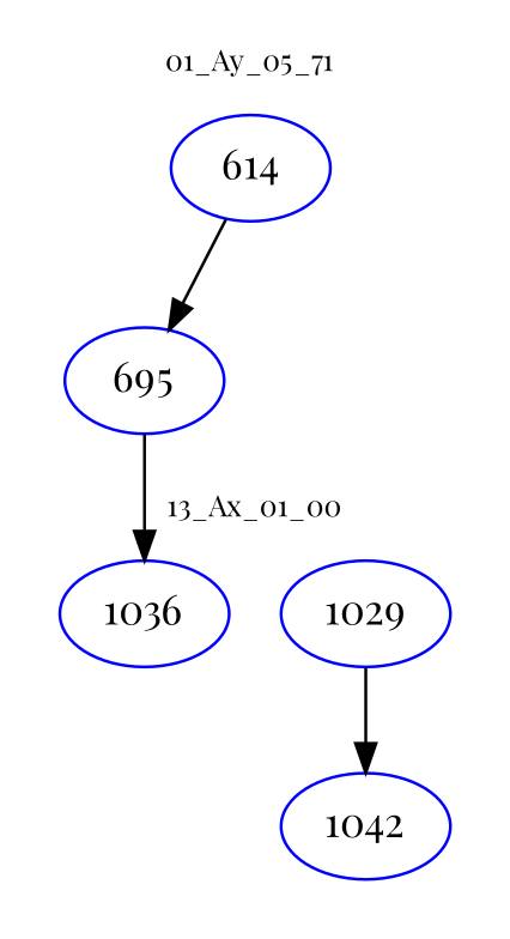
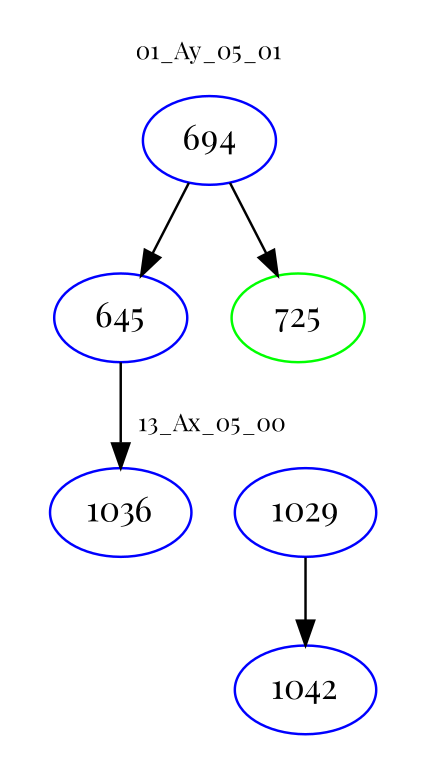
  digraph {
    fontname="Playfair Display"
    node [color=blue fontname="Playfair Display"]
    edge [color=black fontname="Playfair Display"]
    n1 [label=1029]
    n2 [label=1042]
    n3 [label=1036]
-   n4 [label=614]
-   n5 [label=695]
+   n4 [label=694]
+   n5 [label=645]
+   n6 [color=green label=725]
    subgraph cluster_1 {
      color=white
      fontsize=10
-     label="13_Ax_01_00"
+     label="13_Ax_05_00"
      n1
      n2
      n3
    }
    subgraph cluster_2 {
      color=white
      fontsize=10
-     label="01_Ay_05_71"
+     label="01_Ay_05_01"
      n4
      n5
+     n6
    }
    n1 -> n2
    n4 -> n5
+   n4 -> n6
    n5 -> n3
  }
